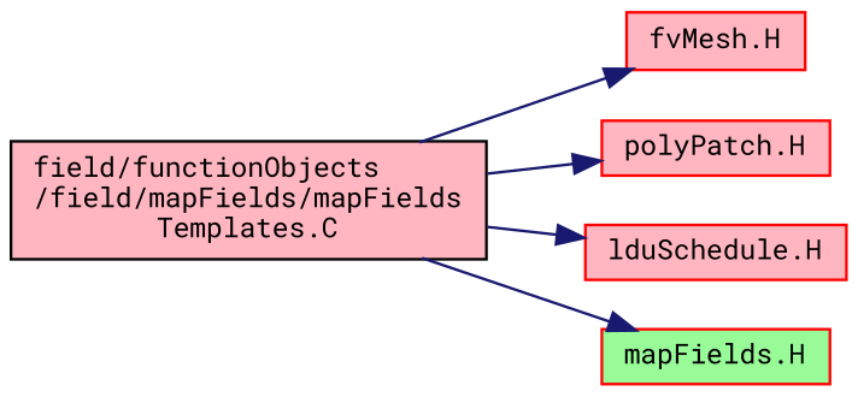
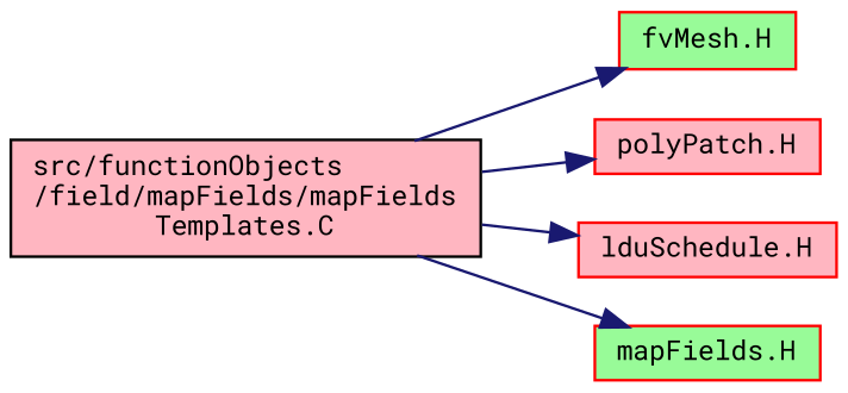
  digraph {
    fontname="Roboto Mono"
    rankdir=LR
    node [color=red fillcolor=lightpink fontname="Roboto Mono" fontsize=10 shape=record style=filled]
    edge [color=midnightblue fontname="Roboto Mono" fontsize=10 labelfontname=Helvetica labelfontsize=10 style=solid]
-   n1 [color=black fontcolor=black height=0.2 label="field/functionObjects\l/field/mapFields/mapFields\lTemplates.C" width=0.4]
-   n2 [height=0.2 label="fvMesh.H" width=0.4]
+   n1 [color=black fontcolor=black height=0.2 label="src/functionObjects\l/field/mapFields/mapFields\lTemplates.C" width=0.4]
+   n2 [fillcolor=palegreen height=0.2 label="fvMesh.H" width=0.4]
    n3 [height=0.2 label="polyPatch.H" width=0.4]
    n4 [height=0.2 label="lduSchedule.H" width=0.4]
    n5 [fillcolor=palegreen height=0.2 label="mapFields.H" width=0.4]
    n1 -> n2
    n1 -> n3
    n1 -> n4
    n1 -> n5
  }
